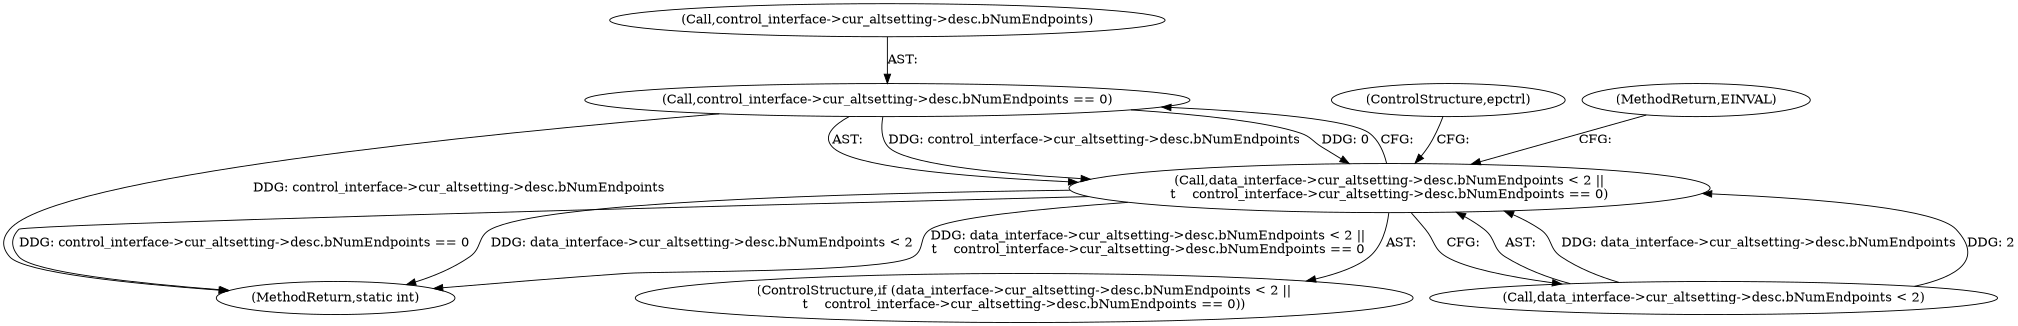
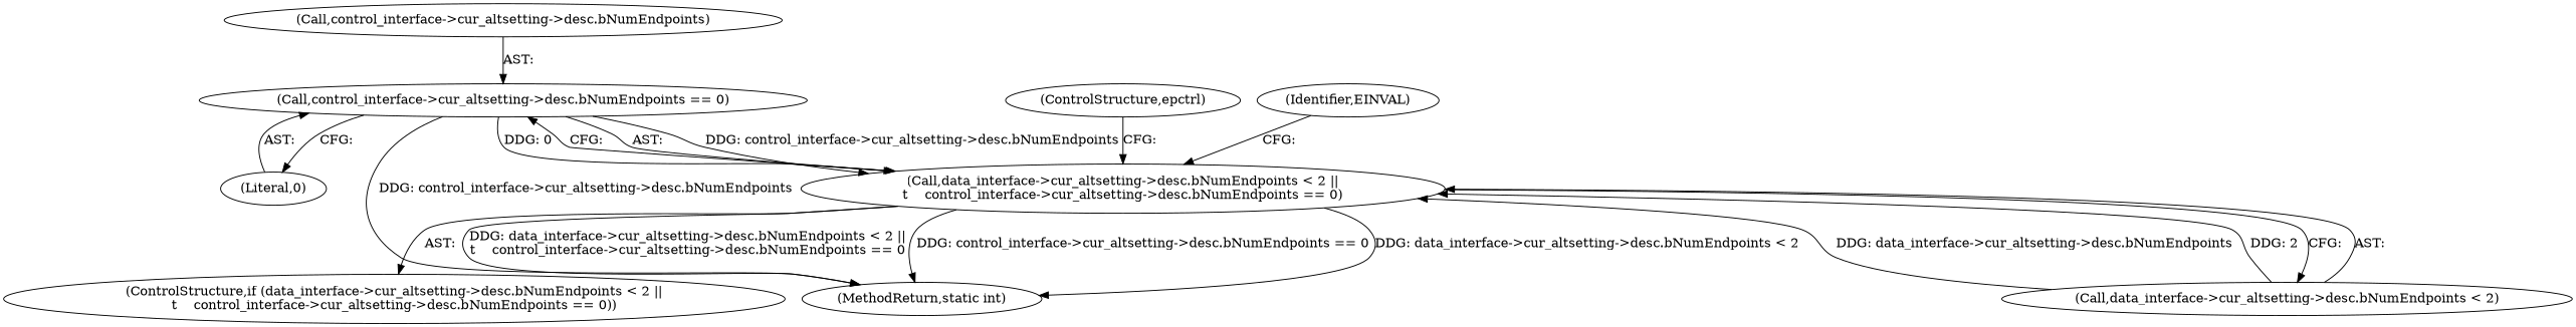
  digraph {
    n1 [label="(Call,control_interface->cur_altsetting->desc.bNumEndpoints == 0)"]
    n2 [label="(Call,data_interface->cur_altsetting->desc.bNumEndpoints < 2 ||\n\t    control_interface->cur_altsetting->desc.bNumEndpoints == 0)"]
+   n3 [label="(Literal,0)"]
    n4 [label="(MethodReturn,static int)"]
    n5 [label="(ControlStructure,if (data_interface->cur_altsetting->desc.bNumEndpoints < 2 ||\n\t    control_interface->cur_altsetting->desc.bNumEndpoints == 0))"]
    n6 [label="(Call,data_interface->cur_altsetting->desc.bNumEndpoints < 2)"]
    n7 [label="(ControlStructure,epctrl)"]
-   n8 [label="(MethodReturn,EINVAL)"]
+   n8 [label="(Identifier,EINVAL)"]
    n9 [label="(Call,control_interface->cur_altsetting->desc.bNumEndpoints)"]
    n1 -> n2 [label="AST: "]
    n1 -> n2 [label="DDG: control_interface->cur_altsetting->desc.bNumEndpoints"]
    n1 -> n2 [label="DDG: 0"]
+   n1 -> n3 [label="CFG: "]
    n1 -> n4 [label="DDG: control_interface->cur_altsetting->desc.bNumEndpoints"]
    n2 -> n1 [label="CFG: "]
    n2 -> n4 [label="DDG: control_interface->cur_altsetting->desc.bNumEndpoints == 0"]
    n2 -> n4 [label="DDG: data_interface->cur_altsetting->desc.bNumEndpoints < 2"]
    n2 -> n4 [label="DDG: data_interface->cur_altsetting->desc.bNumEndpoints < 2 ||\n\t    control_interface->cur_altsetting->desc.bNumEndpoints == 0"]
    n2 -> n5 [label="AST: "]
    n2 -> n6 [label="CFG: "]
+   n3 -> n1 [label="AST: "]
    n6 -> n2 [label="AST: "]
    n6 -> n2 [label="DDG: data_interface->cur_altsetting->desc.bNumEndpoints"]
    n6 -> n2 [label="DDG: 2"]
    n7 -> n2 [label="CFG: "]
    n8 -> n2 [label="CFG: "]
    n9 -> n1 [label="AST: "]
  }
